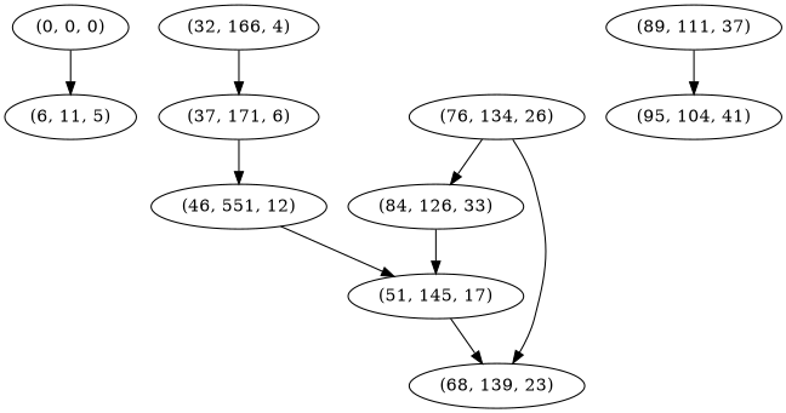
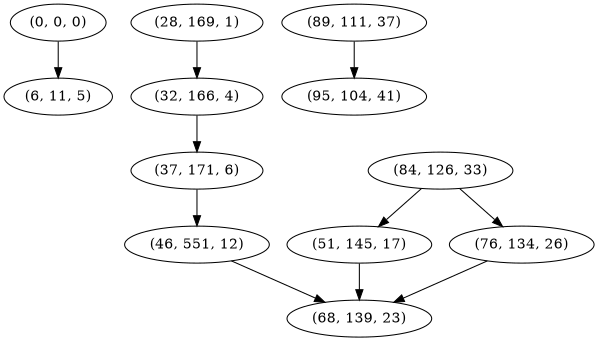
  digraph {
    "(0, 0, 0)"
    "(6, 11, 5)"
+   "(28, 169, 1)"
    "(32, 166, 4)"
    n5 [label="(37, 171, 6)"]
    n6 [label="(46, 551, 12)"]
    "(51, 145, 17)"
    "(68, 139, 23)"
    "(76, 134, 26)"
    "(84, 126, 33)"
    "(89, 111, 37)"
    "(95, 104, 41)"
    "(0, 0, 0)" -> "(6, 11, 5)"
+   "(28, 169, 1)" -> "(32, 166, 4)"
    "(32, 166, 4)" -> n5
    n5 -> n6
-   n6 -> "(51, 145, 17)"
+   n6 -> "(68, 139, 23)"
    "(51, 145, 17)" -> "(68, 139, 23)"
    "(76, 134, 26)" -> "(68, 139, 23)"
-   "(76, 134, 26)" -> "(84, 126, 33)"
+   "(84, 126, 33)" -> "(76, 134, 26)"
    "(84, 126, 33)" -> "(51, 145, 17)"
    "(89, 111, 37)" -> "(95, 104, 41)"
  }
